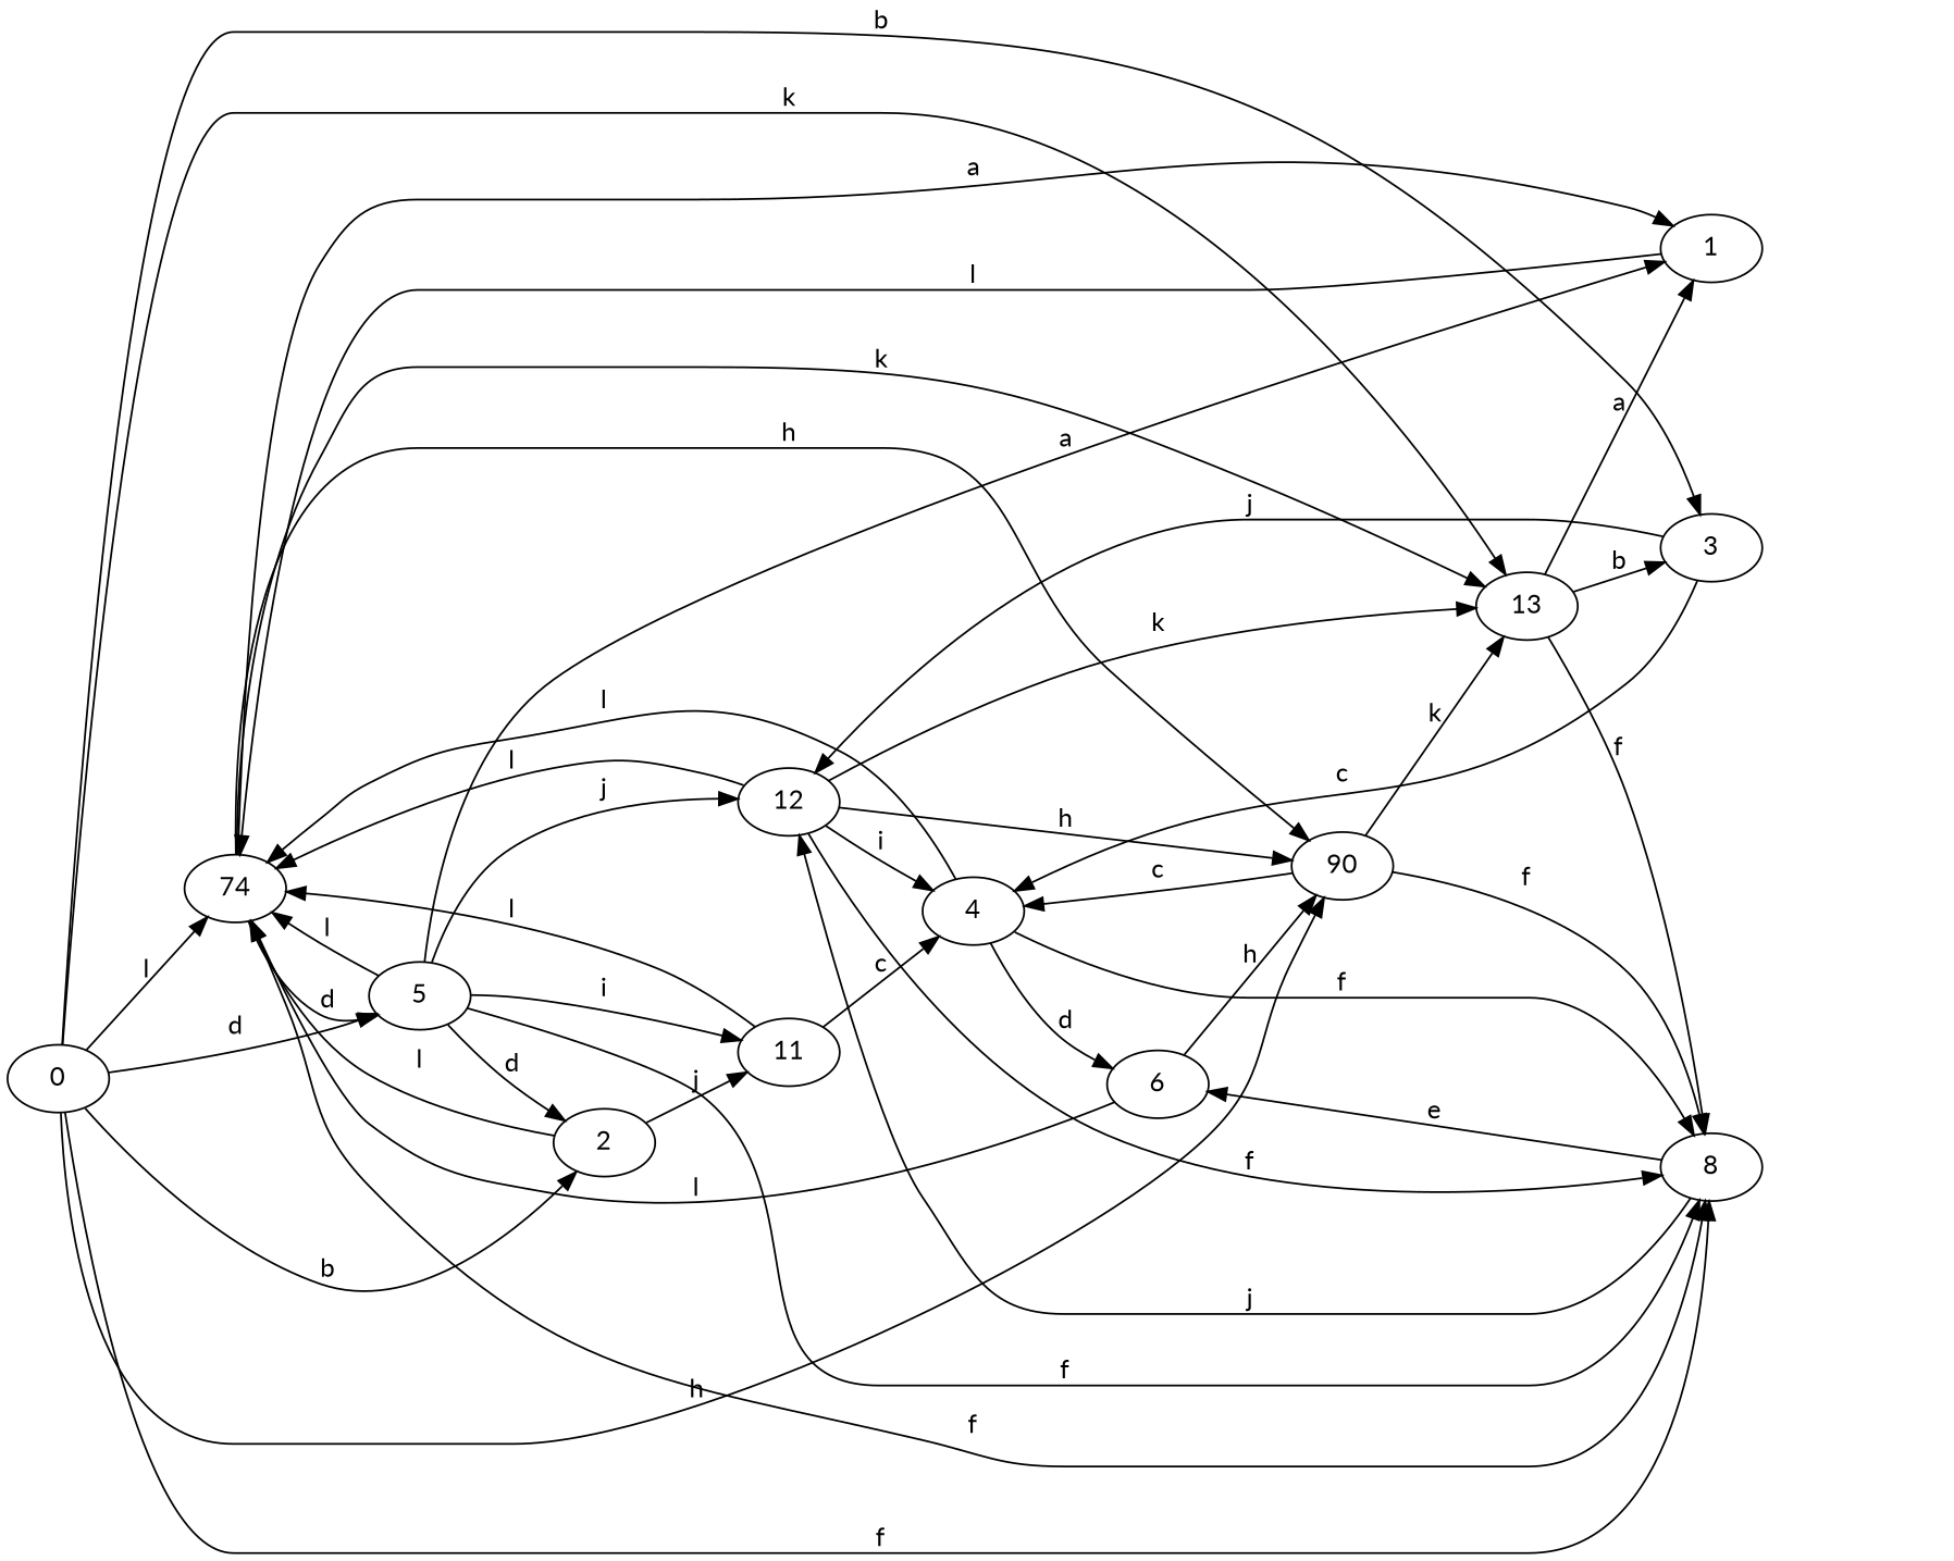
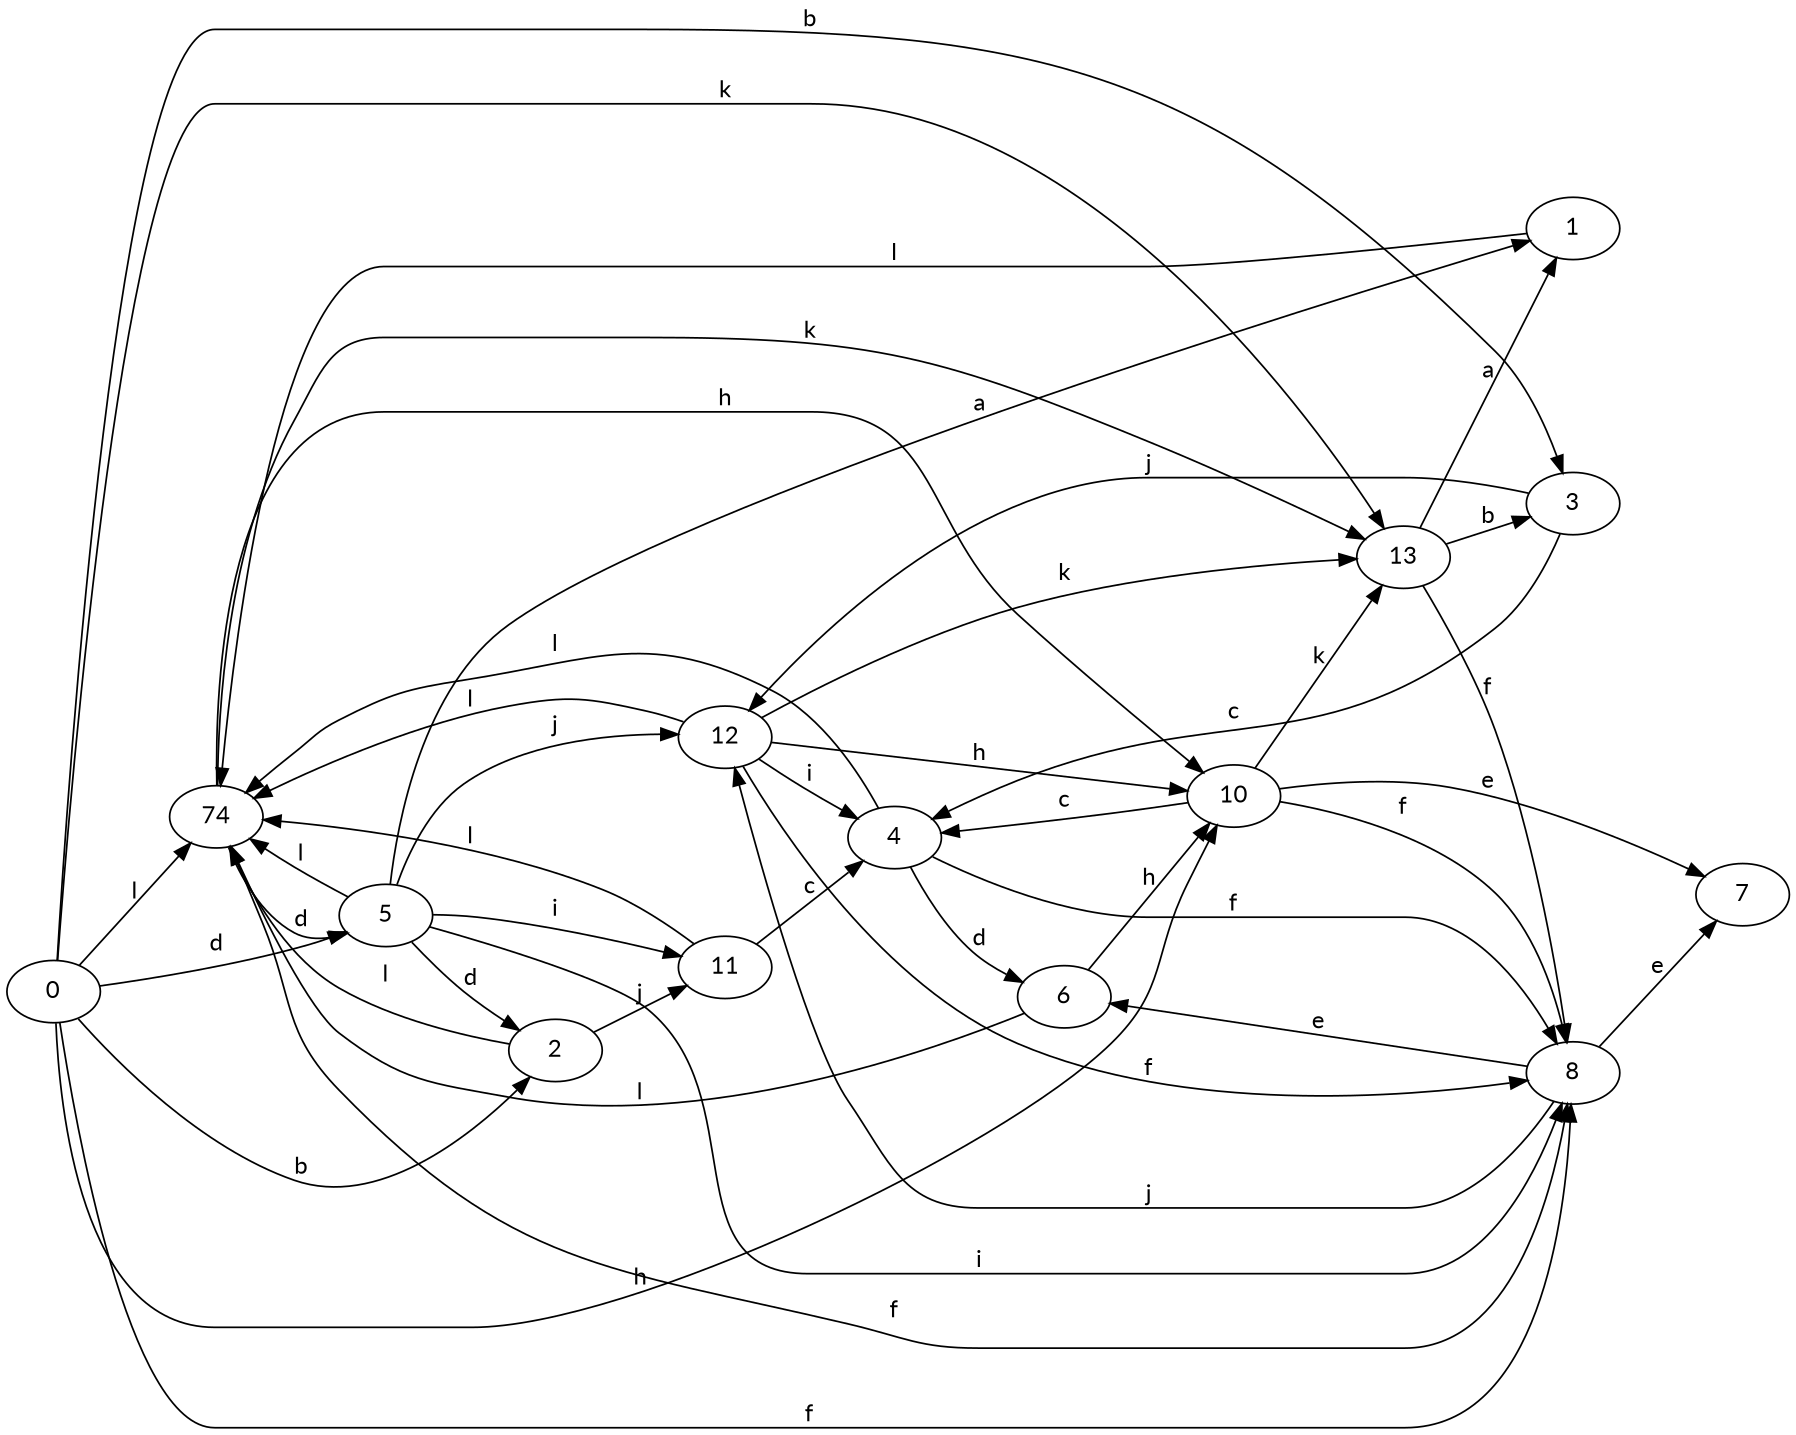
  strict digraph {
    fontname=Lato
    rankdir=LR
    node [fontname=Lato]
    edge [fontname=Lato]
    n1 [label=74]
    1
    5
    8
-   10 [label=90]
+   10
    13
    2
    11
    12
    4
    0
    3
    6
-   n1 -> 1 [label=a]
+   7
    n1 -> 5 [label=d]
    n1 -> 8 [label=f]
    n1 -> 10 [label=h]
    n1 -> 13 [label=k]
    1 -> n1 [label=l]
    5 -> n1 [label=l]
    5 -> 1 [label=a]
-   5 -> 8 [label=f]
+   5 -> 8 [label=i]
    5 -> 2 [label=d]
    5 -> 11 [label=i]
    5 -> 12 [label=j]
    8 -> 12 [label=j]
    8 -> 6 [label=e]
+   8 -> 7 [label=e]
    10 -> 8 [label=f]
    10 -> 13 [label=k]
    10 -> 4 [label=c]
+   10 -> 7 [label=e]
    13 -> 1 [label=a]
    13 -> 8 [label=f]
    13 -> 3 [label=b]
    2 -> n1 [label=l]
    2 -> 11 [label=j]
    11 -> n1 [label=l]
    11 -> 4 [label=c]
    12 -> n1 [label=l]
    12 -> 8 [label=f]
    12 -> 10 [label=h]
    12 -> 13 [label=k]
    12 -> 4 [label=i]
    4 -> n1 [label=l]
    4 -> 8 [label=f]
    4 -> 6 [label=d]
    0 -> n1 [label=l]
    0 -> 5 [label=d]
    0 -> 8 [label=f]
    0 -> 10 [label=h]
    0 -> 13 [label=k]
    0 -> 2 [label=b]
    0 -> 3 [label=b]
    3 -> 12 [label=j]
    3 -> 4 [label=c]
    6 -> n1 [label=l]
    6 -> 10 [label=h]
  }
